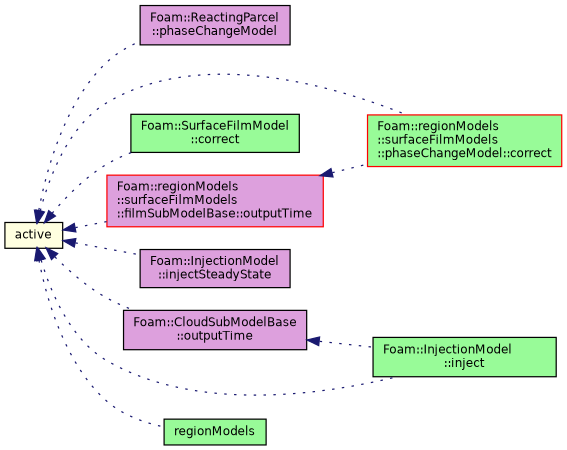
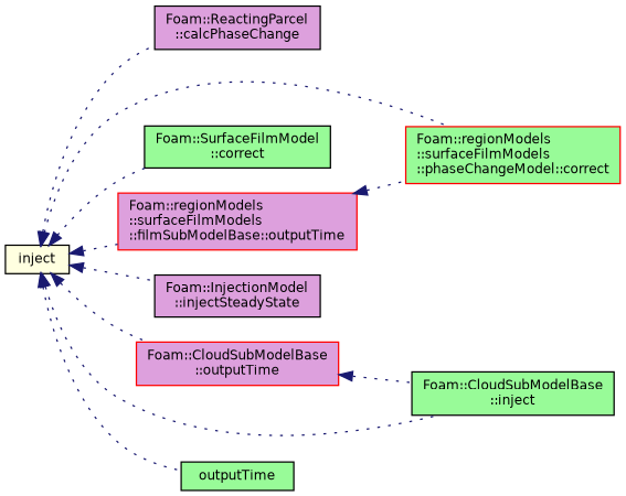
  digraph {
    rankdir=LR
    node [color=black fillcolor=plum fontname=Helvetica fontsize=10 shape=record style=filled]
    edge [color=midnightblue dir=back fontname=Helvetica fontsize=10 labelfontname=Helvetica labelfontsize=10 style=dotted]
-   n1 [fillcolor=lightyellow fontcolor=black height=0.2 label=active width=0.4]
-   n2 [height=0.2 label="Foam::ReactingParcel\l::phaseChangeModel" width=0.4]
+   n1 [fillcolor=lightyellow fontcolor=black height=0.2 label=inject width=0.4]
+   n2 [height=0.2 label="Foam::ReactingParcel\l::calcPhaseChange" width=0.4]
    n3 [color=red fillcolor=palegreen height=0.2 label="Foam::regionModels\l::surfaceFilmModels\l::phaseChangeModel::correct" width=0.4]
    n4 [fillcolor=palegreen height=0.2 label="Foam::SurfaceFilmModel\l::correct" width=0.4]
-   n5 [fillcolor=palegreen height=0.2 label="Foam::InjectionModel\l::inject" width=0.4]
+   n5 [fillcolor=palegreen height=0.2 label="Foam::CloudSubModelBase\l::inject" width=0.4]
    n6 [height=0.2 label="Foam::InjectionModel\l::injectSteadyState" width=0.4]
    n7 [color=red height=0.2 label="Foam::regionModels\l::surfaceFilmModels\l::filmSubModelBase::outputTime" width=0.4]
-   n8 [height=0.2 label="Foam::CloudSubModelBase\l::outputTime" width=0.4]
-   n9 [fillcolor=palegreen height=0.2 label=regionModels width=0.4]
+   n8 [color=red height=0.2 label="Foam::CloudSubModelBase\l::outputTime" width=0.4]
+   n9 [fillcolor=palegreen height=0.2 label=outputTime width=0.4]
    n1 -> n2
    n1 -> n3
    n1 -> n4
    n1 -> n5
    n1 -> n6
    n1 -> n7
    n1 -> n8
    n1 -> n9
    n7 -> n3
    n8 -> n5
  }
